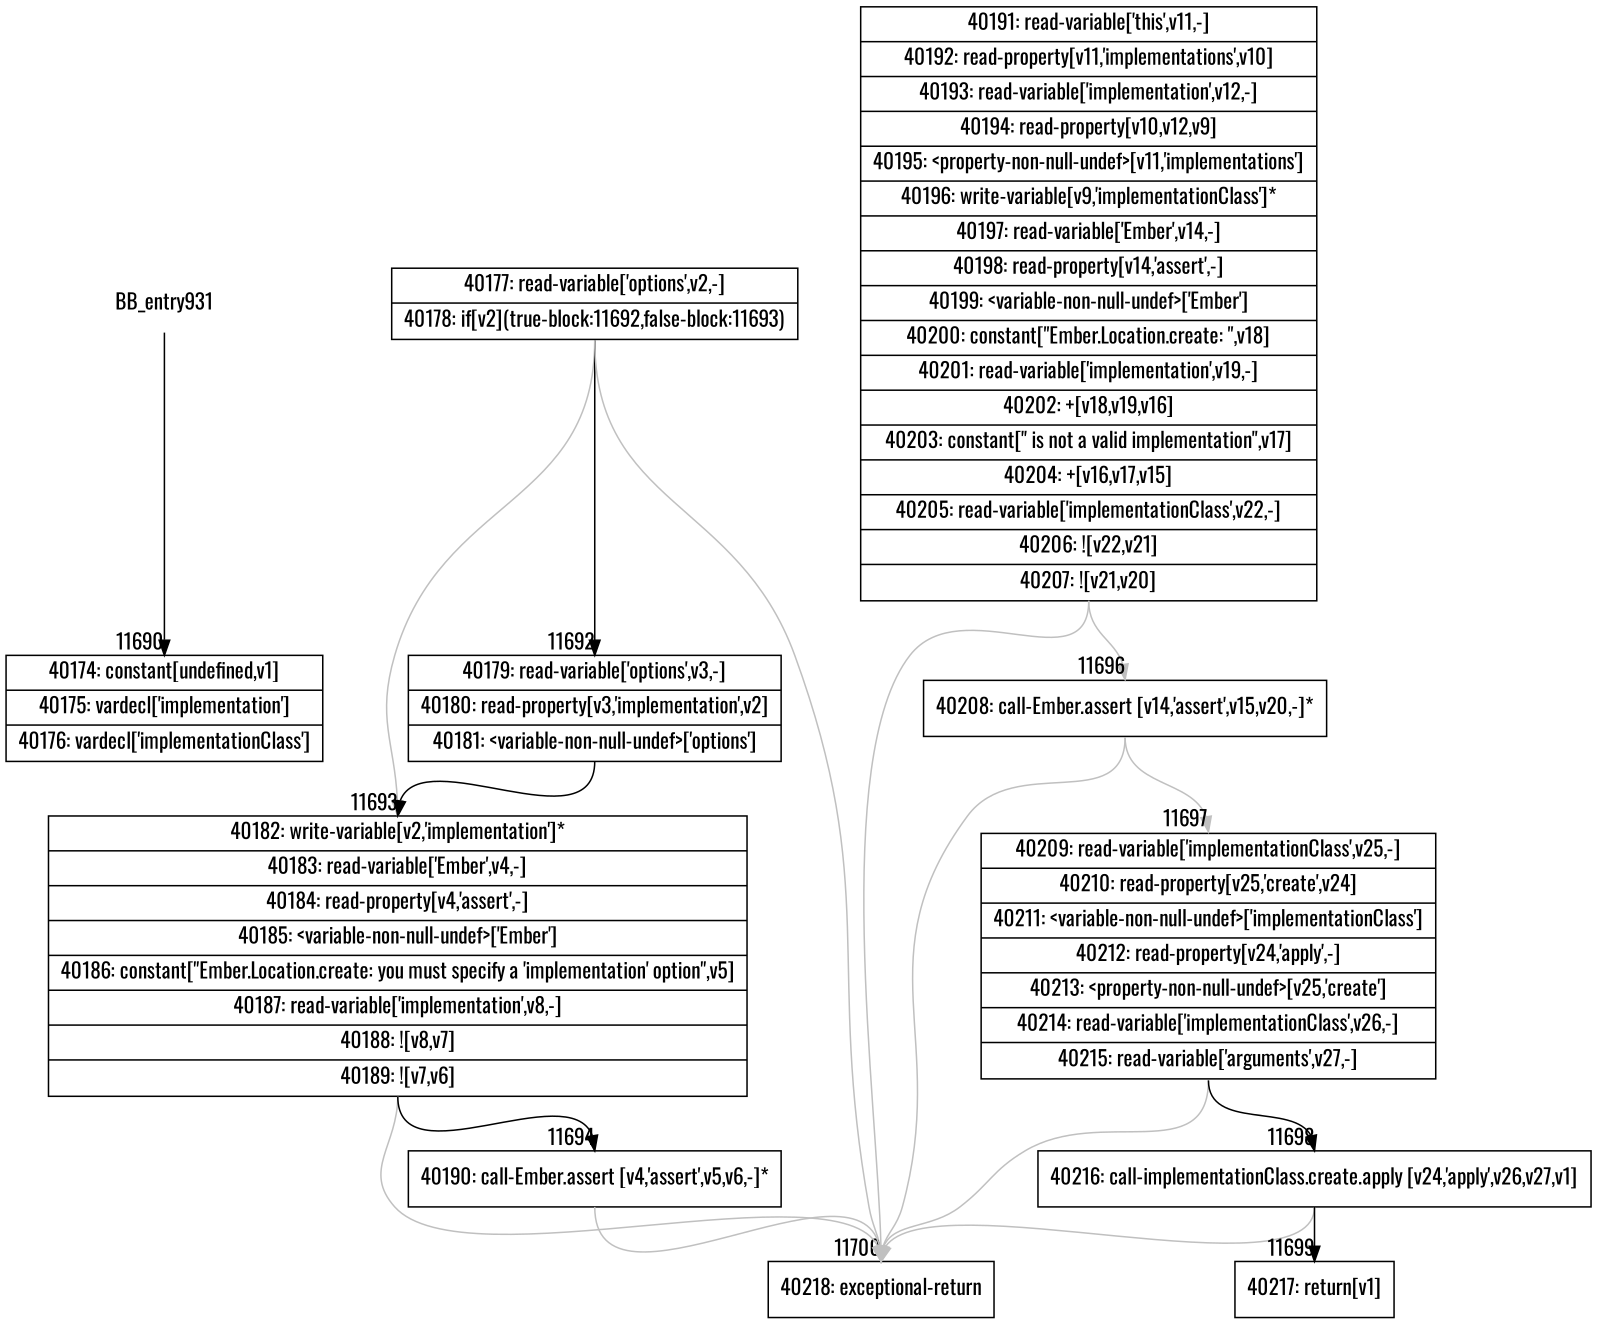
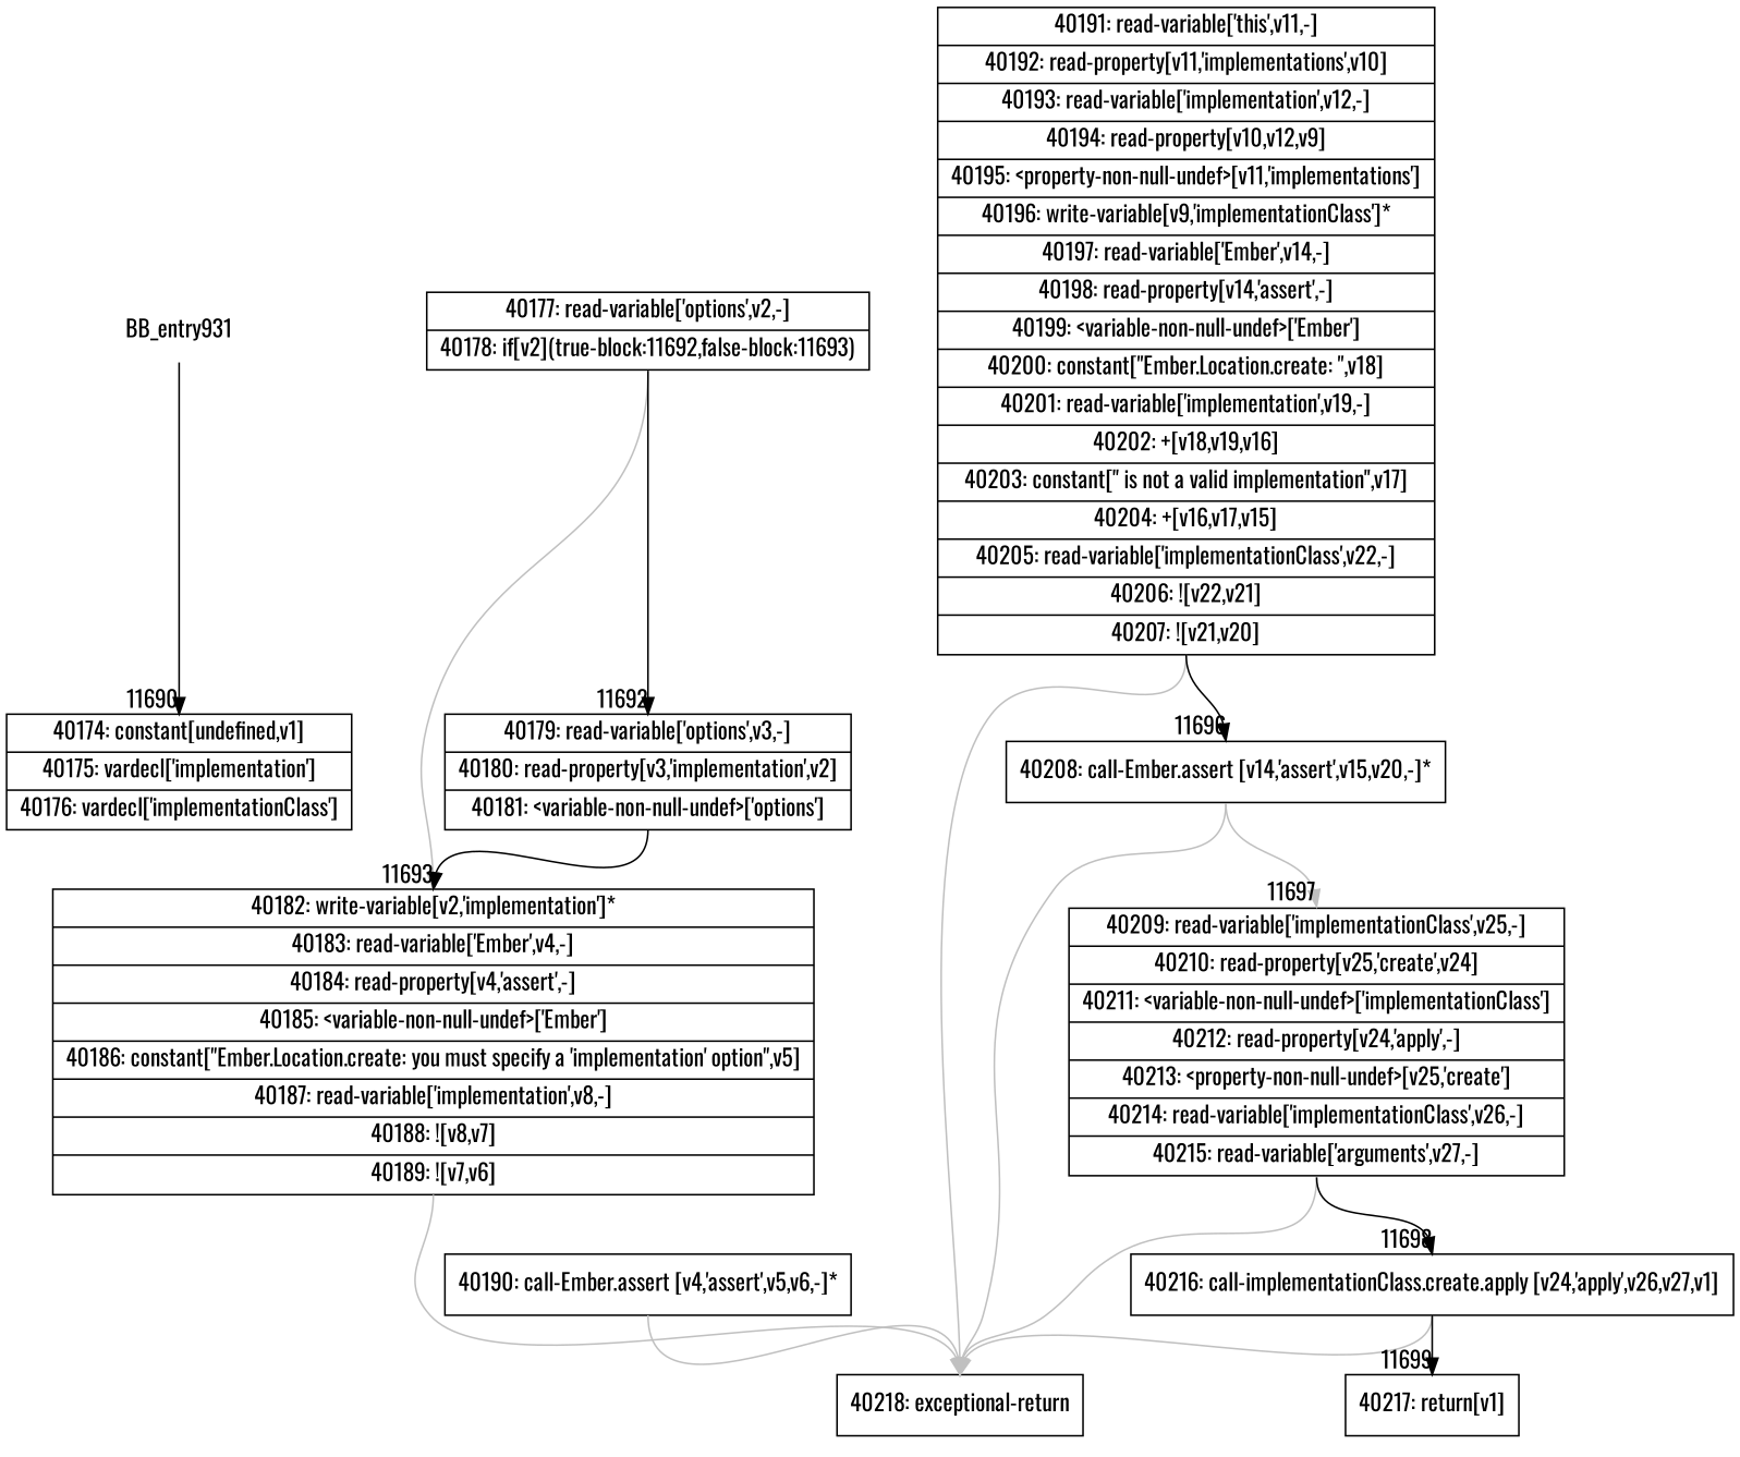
  digraph {
    fontname=Oswald
    rankdir=TD
    node [fontname=Oswald shape=record]
    edge [fontname=Oswald headport=n tailport=s color=gray]
    n1 [label=BB_entry931 shape=none]
    n2 [label="{40174: constant[undefined,v1]|40175: vardecl['implementation']|40176: vardecl['implementationClass']}"]
    n3 [label="{40177: read-variable['options',v2,-]|40178: if[v2](true-block:11692,false-block:11693)}"]
    n4 [label="{40182: write-variable[v2,'implementation']*|40183: read-variable['Ember',v4,-]|40184: read-property[v4,'assert',-]|40185: \<variable-non-null-undef\>['Ember']|40186: constant[\"Ember.Location.create: you must specify a 'implementation' option\",v5]|40187: read-variable['implementation',v8,-]|40188: ![v8,v7]|40189: ![v7,v6]}"]
    n5 [label="{40179: read-variable['options',v3,-]|40180: read-property[v3,'implementation',v2]|40181: \<variable-non-null-undef\>['options']}"]
    n6 [label="{40218: exceptional-return}"]
    n7 [label="{40190: call-Ember.assert [v4,'assert',v5,v6,-]*}"]
    n8 [label="{40191: read-variable['this',v11,-]|40192: read-property[v11,'implementations',v10]|40193: read-variable['implementation',v12,-]|40194: read-property[v10,v12,v9]|40195: \<property-non-null-undef\>[v11,'implementations']|40196: write-variable[v9,'implementationClass']*|40197: read-variable['Ember',v14,-]|40198: read-property[v14,'assert',-]|40199: \<variable-non-null-undef\>['Ember']|40200: constant[\"Ember.Location.create: \",v18]|40201: read-variable['implementation',v19,-]|40202: +[v18,v19,v16]|40203: constant[\" is not a valid implementation\",v17]|40204: +[v16,v17,v15]|40205: read-variable['implementationClass',v22,-]|40206: ![v22,v21]|40207: ![v21,v20]}"]
    n9 [label="{40208: call-Ember.assert [v14,'assert',v15,v20,-]*}"]
    n10 [label="{40209: read-variable['implementationClass',v25,-]|40210: read-property[v25,'create',v24]|40211: \<variable-non-null-undef\>['implementationClass']|40212: read-property[v24,'apply',-]|40213: \<property-non-null-undef\>[v25,'create']|40214: read-variable['implementationClass',v26,-]|40215: read-variable['arguments',v27,-]}"]
    n11 [label="{40216: call-implementationClass.create.apply [v24,'apply',v26,v27,v1]}"]
    n12 [label="{40217: return[v1]}"]
    n1 -> n2 [headlabel="    11690" color=""]
    n3 -> n4 [headlabel="      11693"]
    n3 -> n5 [headlabel="      11692" color=""]
-   n3 -> n6 [headlabel="      11700"]
    n4 -> n6
-   n4 -> n7 [headlabel="      11694" color=""]
    n5 -> n4 [color=""]
    n7 -> n6
    n8 -> n6
-   n8 -> n9 [headlabel="      11696"]
+   n8 -> n9 [headlabel="      11696" color=""]
    n9 -> n6
    n9 -> n10 [headlabel="      11697"]
    n10 -> n6
    n10 -> n11 [headlabel="      11698" color=""]
    n11 -> n6
    n11 -> n12 [headlabel="      11699" color=""]
  }
